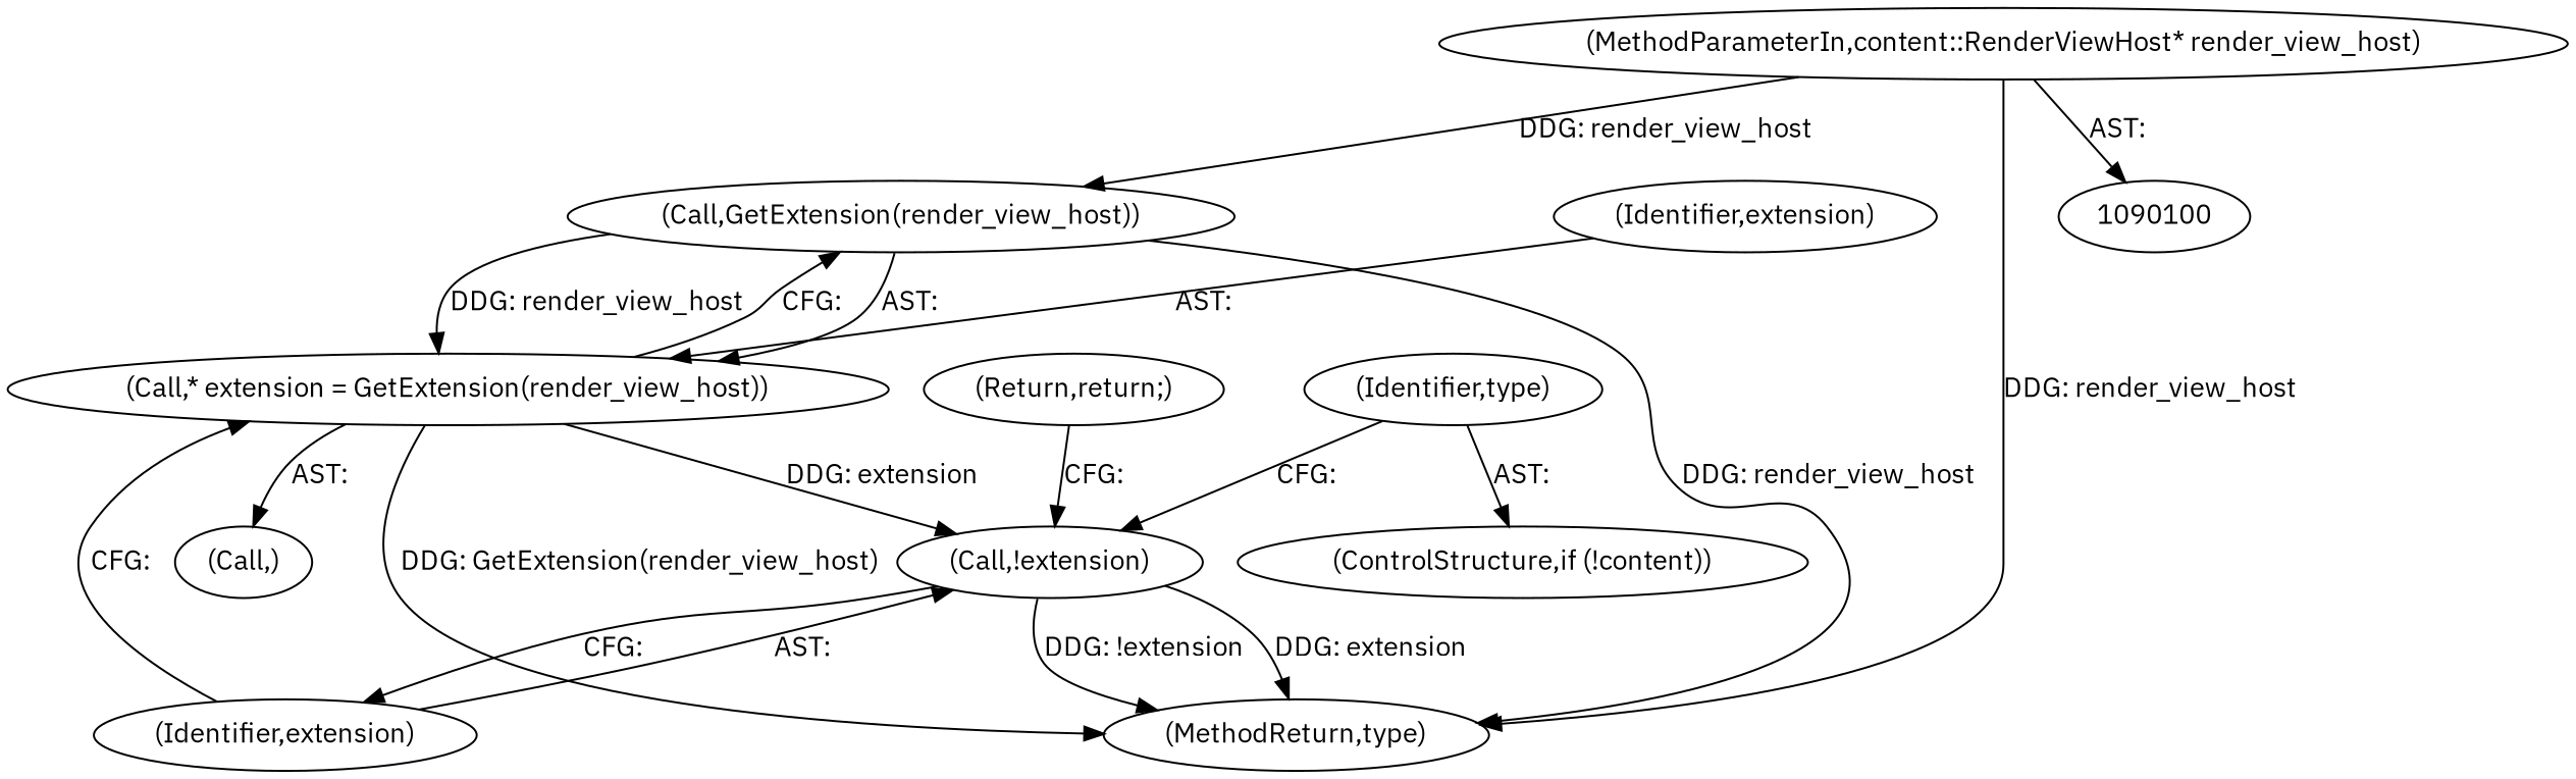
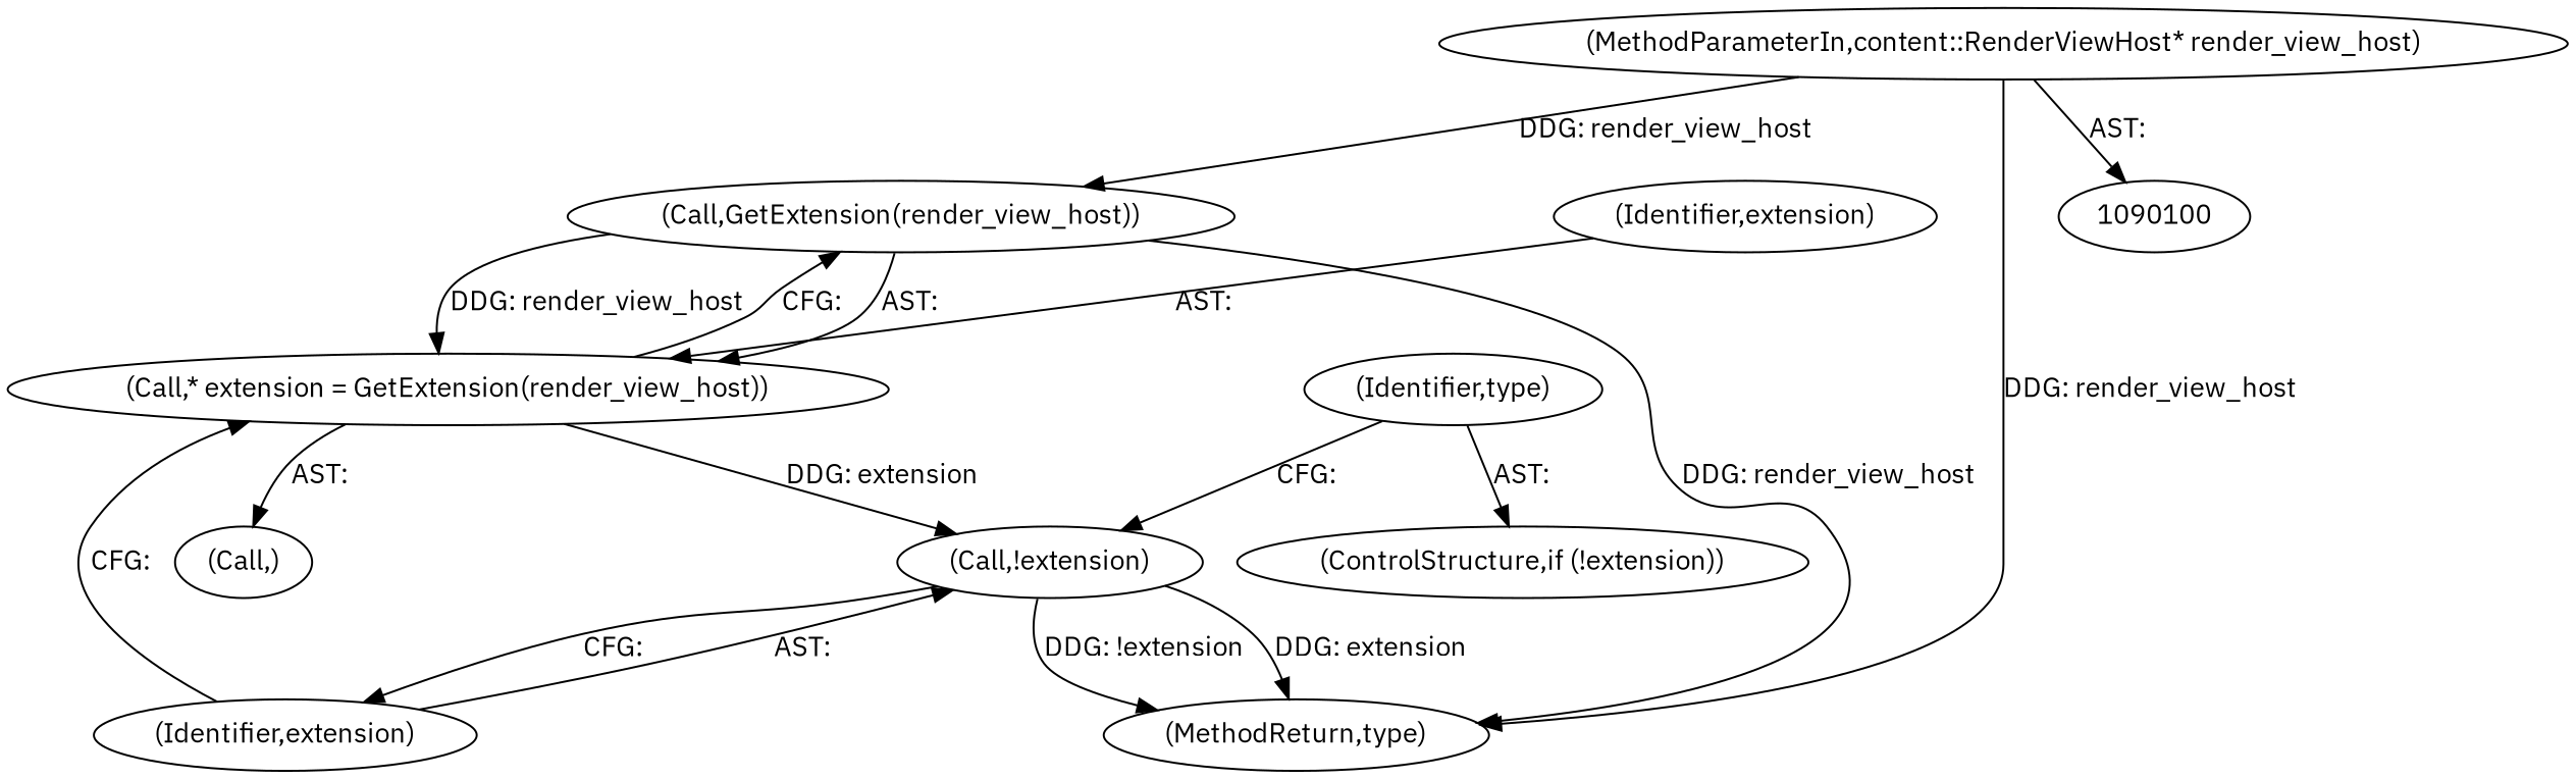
  digraph {
    fontname="IBM Plex Sans"
    node [fontname="IBM Plex Sans"]
    edge [fontname="IBM Plex Sans"]
    n1 [label="(MethodParameterIn,content::RenderViewHost* render_view_host)"]
    n2 [label="(Call,GetExtension(render_view_host))"]
    n3 [label="(MethodReturn,type)"]
    n4 [label=1090100]
    n5 [label="(Call,* extension = GetExtension(render_view_host))"]
    n6 [label="(Call,!extension)"]
    n7 [label="(Call,)"]
    n8 [label="(Identifier,extension)"]
-   n9 [label="(ControlStructure,if (!content))"]
-   n10 [label="(Return,return;)"]
+   n9 [label="(ControlStructure,if (!extension))"]
    n11 [label="(Identifier,type)"]
    n12 [label="(Identifier,extension)"]
    n1 -> n2 [label="DDG: render_view_host"]
    n1 -> n3 [label="DDG: render_view_host"]
    n1 -> n4 [label="AST: "]
    n2 -> n3 [label="DDG: render_view_host"]
    n2 -> n5 [label="AST: "]
    n2 -> n5 [label="DDG: render_view_host"]
    n5 -> n2 [label="CFG: "]
-   n5 -> n3 [label="DDG: GetExtension(render_view_host)"]
    n5 -> n6 [label="DDG: extension"]
    n5 -> n7 [label="AST: "]
    n6 -> n3 [label="DDG: extension"]
    n6 -> n3 [label="DDG: !extension"]
    n6 -> n8 [label="CFG: "]
    n8 -> n5 [label="CFG: "]
    n8 -> n6 [label="AST: "]
-   n10 -> n6 [label="CFG: "]
    n11 -> n6 [label="CFG: "]
    n11 -> n9 [label="AST: "]
    n12 -> n5 [label="AST: "]
  }
